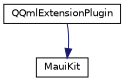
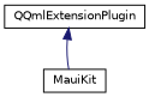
  digraph {
    rankdir=TB
    node [color=black fillcolor=white fontname=Helvetica fontsize=10 shape=record style=filled]
    n1 [height=0.2 label=QQmlExtensionPlugin width=0.4]
    n2 [height=0.2 label=MauiKit width=0.4]
-   n2 -> n1 [color=midnightblue dir=back fontname=Helvetica fontsize=10 labelfontname=Helvetica labelfontsize=10 style=solid]
+   n1 -> n2 [color=midnightblue dir=back fontname=Helvetica fontsize=10 labelfontname=Helvetica labelfontsize=10 style=solid]
  }
